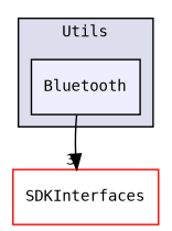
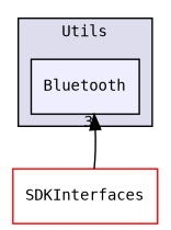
  digraph {
    compound=true
    fontname="DejaVu Sans Mono"
    node [fontname="DejaVu Sans Mono" fontsize=10 shape=box style=filled]
    n1 [fillcolor="#eeeeff" label=Bluetooth pencolor=black]
    n2 [color=red fillcolor=white label=SDKInterfaces]
    subgraph cluster_1 {
      bgcolor="#ddddee"
      fontsize=10
      label=Utils
      pencolor=black
      n1
    }
-   n1 -> n2 [headlabel=3 labeldistance=1.5 labelfontname=Helvetica labelfontsize=10 fontname="DejaVu Sans Mono"]
+   n2 -> n1 [headlabel=3 labeldistance=1.5 labelfontname=Helvetica labelfontsize=10 fontname="DejaVu Sans Mono"]
  }
